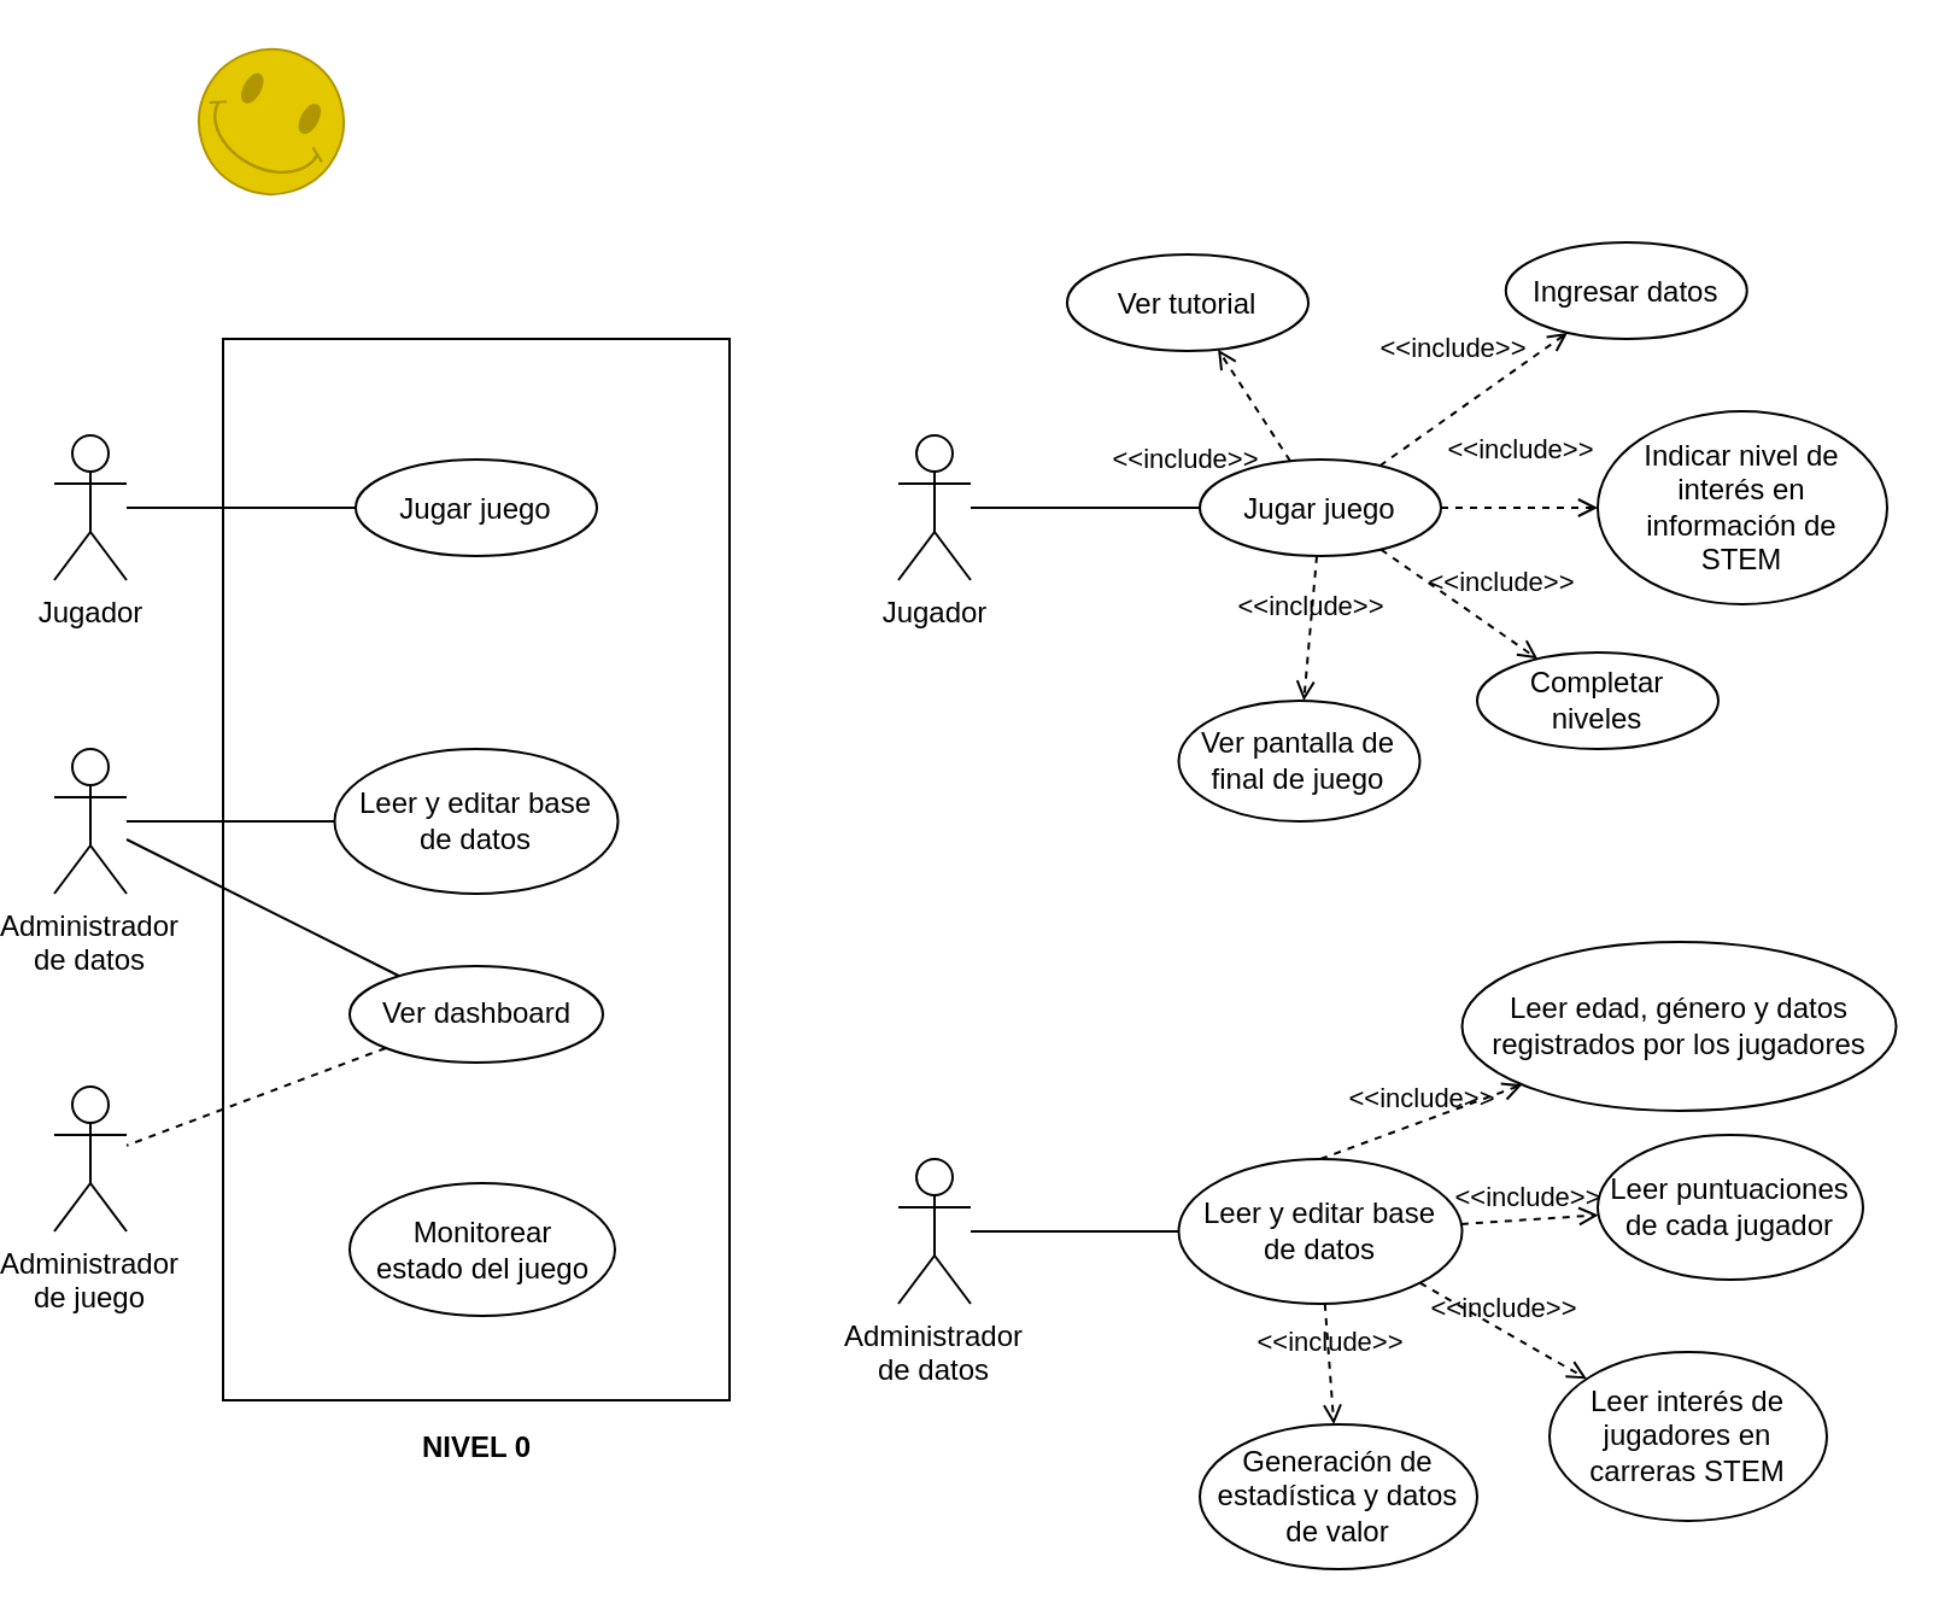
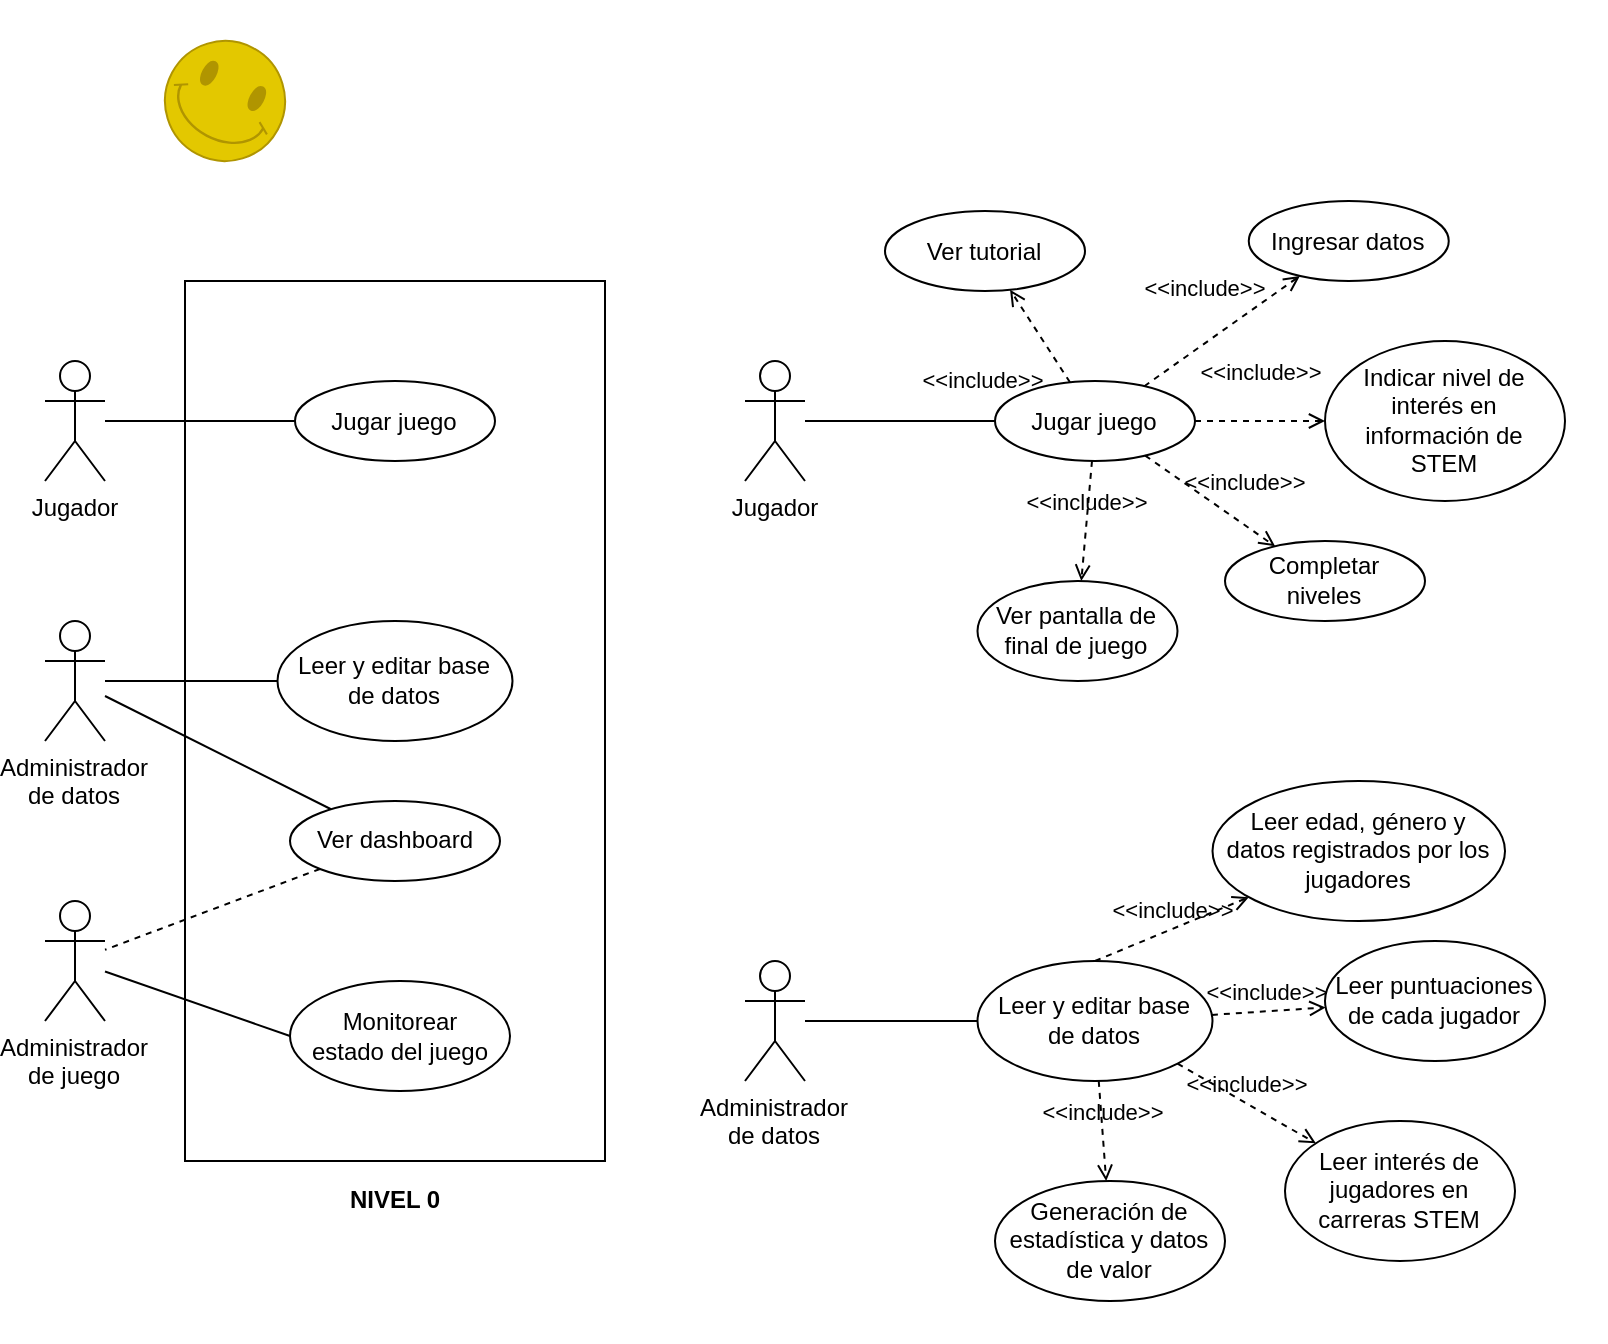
  <mxCell id="0" />
  <mxCell id="1" parent="0" />
  <mxCell id="2" value="" style="rounded=0;whiteSpace=wrap;html=1;" parent="1" vertex="1"><mxGeometry x="90" y="140" width="210" height="440" as="geometry" /></mxCell>
  <mxCell id="3" style="rounded=0;orthogonalLoop=1;jettySize=auto;html=1;entryX=0;entryY=0.5;entryDx=0;entryDy=0;endArrow=none;endFill=0;" parent="1" source="4" target="5" edge="1"><mxGeometry relative="1" as="geometry" /></mxCell>
  <mxCell id="4" value="Jugador" style="shape=umlActor;verticalLabelPosition=bottom;verticalAlign=top;html=1;" parent="1" vertex="1"><mxGeometry x="20" y="180" width="30" height="60" as="geometry" /></mxCell>
  <mxCell id="5" value="Jugar juego" style="ellipse;shadow=0;" parent="1" vertex="1"><mxGeometry x="145" y="190" width="100" height="40" as="geometry" /></mxCell>
  <mxCell id="6" value="" style="verticalLabelPosition=bottom;verticalAlign=top;html=1;shape=mxgraph.basic.smiley;fillColor=#e3c800;strokeColor=#B09500;fontColor=#ffffff;rotation=28;" parent="1" vertex="1"><mxGeometry x="80" y="20" width="60" height="60" as="geometry" /></mxCell>
  <mxCell id="7" value="Administrador de juego" style="shape=umlActor;verticalLabelPosition=bottom;verticalAlign=top;html=1;whiteSpace=wrap;" parent="1" vertex="1"><mxGeometry x="20" y="450" width="30" height="60" as="geometry" /></mxCell>
  <mxCell id="8" style="edgeStyle=none;rounded=0;orthogonalLoop=1;jettySize=auto;html=1;endArrow=none;endFill=0;" parent="1" source="9" target="10" edge="1"><mxGeometry relative="1" as="geometry" /></mxCell>
  <mxCell id="9" value="Administrador de datos" style="shape=umlActor;verticalLabelPosition=bottom;verticalAlign=top;html=1;whiteSpace=wrap;" parent="1" vertex="1"><mxGeometry x="20" y="310" width="30" height="60" as="geometry" /></mxCell>
  <mxCell id="10" value="Leer y editar base de datos" style="ellipse;whiteSpace=wrap;html=1;spacing=4;" parent="1" vertex="1"><mxGeometry x="136.25" y="310" width="117.5" height="60" as="geometry" /></mxCell>
+ <mxCell id="11" style="rounded=0;orthogonalLoop=1;jettySize=auto;html=1;exitX=0;exitY=0.5;exitDx=0;exitDy=0;endArrow=none;endFill=0;" parent="1" source="12" target="7" edge="1"><mxGeometry relative="1" as="geometry" /></mxCell>
  <mxCell id="12" value="Monitorear estado del juego" style="ellipse;shadow=0;whiteSpace=wrap;spacing=8;" parent="1" vertex="1"><mxGeometry x="142.5" y="490" width="110" height="55" as="geometry" /></mxCell>
  <mxCell id="13" style="edgeStyle=none;rounded=0;orthogonalLoop=1;jettySize=auto;html=1;endArrow=none;endFill=0;" parent="1" target="9" edge="1"><mxGeometry relative="1" as="geometry" /></mxCell>
  <mxCell id="14" style="edgeStyle=none;rounded=0;orthogonalLoop=1;jettySize=auto;html=1;endArrow=none;endFill=0;" parent="1" source="16" target="9" edge="1"><mxGeometry relative="1" as="geometry" /></mxCell>
  <mxCell id="15" style="edgeStyle=none;rounded=0;orthogonalLoop=1;jettySize=auto;html=1;endArrow=none;endFill=0;dashed=1;" parent="1" source="16" target="7" edge="1"><mxGeometry relative="1" as="geometry" /></mxCell>
  <mxCell id="16" value="Ver dashboard" style="ellipse;whiteSpace=wrap;html=1;" parent="1" vertex="1"><mxGeometry x="142.5" y="400" width="105" height="40" as="geometry" /></mxCell>
  <mxCell id="17" style="rounded=0;orthogonalLoop=1;jettySize=auto;html=1;entryX=0;entryY=0.5;entryDx=0;entryDy=0;endArrow=none;endFill=0;" parent="1" source="18" target="19" edge="1"><mxGeometry relative="1" as="geometry" /></mxCell>
  <mxCell id="18" value="Jugador" style="shape=umlActor;verticalLabelPosition=bottom;verticalAlign=top;html=1;" parent="1" vertex="1"><mxGeometry x="370" y="180" width="30" height="60" as="geometry" /></mxCell>
  <mxCell id="19" value="Jugar juego" style="ellipse;shadow=0;" parent="1" vertex="1"><mxGeometry x="495" y="190" width="100" height="40" as="geometry" /></mxCell>
  <mxCell id="20" value="&amp;lt;&amp;lt;include&amp;gt;&amp;gt;" style="html=1;verticalAlign=bottom;labelBackgroundColor=none;endArrow=open;endFill=0;dashed=1;" parent="1" source="19" target="21" edge="1"><mxGeometry x="-0.398" y="41" width="160" relative="1" as="geometry"><mxPoint x="640" y="230" as="sourcePoint" /><mxPoint x="680.177" y="216.932" as="targetPoint" /><mxPoint as="offset" /></mxGeometry></mxCell>
  <mxCell id="21" value="Ver tutorial" style="ellipse;shadow=0;" parent="1" vertex="1"><mxGeometry x="440" y="105" width="100" height="40" as="geometry" /></mxCell>
  <mxCell id="22" value="NIVEL 0" style="text;html=1;align=center;verticalAlign=middle;resizable=0;points=[];autosize=1;fontStyle=1" parent="1" vertex="1"><mxGeometry x="165" y="590" width="60" height="20" as="geometry" /></mxCell>
  <mxCell id="23" value="Ingresar datos" style="ellipse;shadow=0;" parent="1" vertex="1"><mxGeometry x="621.88" y="100" width="100" height="40" as="geometry" /></mxCell>
  <mxCell id="24" value="&amp;lt;&amp;lt;include&amp;gt;&amp;gt;" style="html=1;verticalAlign=bottom;labelBackgroundColor=none;endArrow=open;endFill=0;dashed=1;" parent="1" source="19" target="23" edge="1"><mxGeometry x="0.012" y="15" width="160" relative="1" as="geometry"><mxPoint x="600" y="360" as="sourcePoint" /><mxPoint x="760" y="360" as="targetPoint" /><mxPoint as="offset" /></mxGeometry></mxCell>
  <mxCell id="25" style="edgeStyle=none;rounded=0;orthogonalLoop=1;jettySize=auto;html=1;endArrow=none;endFill=0;" parent="1" source="26" target="27" edge="1"><mxGeometry relative="1" as="geometry" /></mxCell>
  <mxCell id="26" value="Administrador de datos" style="shape=umlActor;verticalLabelPosition=bottom;verticalAlign=top;html=1;whiteSpace=wrap;" parent="1" vertex="1"><mxGeometry x="370" y="480" width="30" height="60" as="geometry" /></mxCell>
  <mxCell id="27" value="Leer y editar base de datos" style="ellipse;whiteSpace=wrap;html=1;spacing=4;" parent="1" vertex="1"><mxGeometry x="486.25" y="480" width="117.5" height="60" as="geometry" /></mxCell>
  <mxCell id="28" value="&amp;lt;&amp;lt;include&amp;gt;&amp;gt;" style="html=1;verticalAlign=bottom;labelBackgroundColor=none;endArrow=open;endFill=0;dashed=1;exitX=0.5;exitY=0;exitDx=0;exitDy=0;" parent="1" source="27" target="30" edge="1"><mxGeometry width="160" relative="1" as="geometry"><mxPoint x="500.093" y="470.466" as="sourcePoint" /><mxPoint x="519.898" y="420.002" as="targetPoint" /></mxGeometry></mxCell>
  <mxCell id="29" value="Completar niveles" style="ellipse;shadow=0;spacing=6;whiteSpace=wrap;" parent="1" vertex="1"><mxGeometry x="610" y="270" width="100" height="40" as="geometry" /></mxCell>
- <mxCell id="30" value="Leer edad, género y datos registrados por los jugadores" style="ellipse;shadow=0;whiteSpace=wrap;spacing=4;" parent="1" vertex="1"><mxGeometry x="603.75" y="390" width="180" height="70" as="geometry" /></mxCell>
+ <mxCell id="30" value="Leer edad, género y datos registrados por los jugadores" style="ellipse;shadow=0;whiteSpace=wrap;spacing=4;" parent="1" vertex="1"><mxGeometry x="603.75" y="390" width="146.25" height="70" as="geometry" /></mxCell>
  <mxCell id="31" value="&amp;lt;&amp;lt;include&amp;gt;&amp;gt;" style="html=1;verticalAlign=bottom;labelBackgroundColor=none;endArrow=open;endFill=0;dashed=1;" parent="1" source="19" target="29" edge="1"><mxGeometry x="0.361" y="10" width="160" relative="1" as="geometry"><mxPoint x="600.047" y="211.321" as="sourcePoint" /><mxPoint x="664.992" y="198.711" as="targetPoint" /><mxPoint as="offset" /></mxGeometry></mxCell>
  <mxCell id="32" value="Ver pantalla de final de juego" style="ellipse;shadow=0;spacing=6;whiteSpace=wrap;" parent="1" vertex="1"><mxGeometry x="486.25" y="290" width="100" height="50" as="geometry" /></mxCell>
  <mxCell id="33" value="&amp;lt;&amp;lt;include&amp;gt;&amp;gt;" style="html=1;verticalAlign=bottom;labelBackgroundColor=none;endArrow=open;endFill=0;dashed=1;" parent="1" source="19" target="32" edge="1"><mxGeometry width="160" relative="1" as="geometry"><mxPoint x="580.107" y="237.296" as="sourcePoint" /><mxPoint x="674.992" y="208.711" as="targetPoint" /></mxGeometry></mxCell>
  <mxCell id="34" value="Leer puntuaciones de cada jugador" style="ellipse;shadow=0;whiteSpace=wrap;" parent="1" vertex="1"><mxGeometry x="660" y="470" width="110" height="60" as="geometry" /></mxCell>
  <mxCell id="35" value="&amp;lt;&amp;lt;include&amp;gt;&amp;gt;" style="html=1;verticalAlign=bottom;labelBackgroundColor=none;endArrow=open;endFill=0;dashed=1;" parent="1" source="27" target="34" edge="1"><mxGeometry width="160" relative="1" as="geometry"><mxPoint x="555" y="490" as="sourcePoint" /><mxPoint x="631.147" y="460.024" as="targetPoint" /></mxGeometry></mxCell>
  <mxCell id="36" value="Leer interés de jugadores en carreras STEM" style="ellipse;shadow=0;whiteSpace=wrap;" parent="1" vertex="1"><mxGeometry x="640" y="560" width="115" height="70" as="geometry" /></mxCell>
  <mxCell id="37" value="Indicar nivel de interés en información de STEM" style="ellipse;shadow=0;whiteSpace=wrap;spacing=5;" parent="1" vertex="1"><mxGeometry x="660" y="170" width="120" height="80" as="geometry" /></mxCell>
  <mxCell id="38" value="&amp;lt;&amp;lt;include&amp;gt;&amp;gt;" style="html=1;verticalAlign=bottom;labelBackgroundColor=none;endArrow=open;endFill=0;dashed=1;exitX=1;exitY=1;exitDx=0;exitDy=0;" parent="1" source="27" target="36" edge="1"><mxGeometry width="160" relative="1" as="geometry"><mxPoint x="600" y="580" as="sourcePoint" /><mxPoint x="670.317" y="513.217" as="targetPoint" /></mxGeometry></mxCell>
  <mxCell id="39" value="&amp;lt;&amp;lt;include&amp;gt;&amp;gt;" style="html=1;verticalAlign=bottom;labelBackgroundColor=none;endArrow=open;endFill=0;dashed=1;" parent="1" source="19" target="37" edge="1"><mxGeometry x="0.012" y="15" width="160" relative="1" as="geometry"><mxPoint x="579.651" y="202.6" as="sourcePoint" /><mxPoint x="657.45" y="147.45" as="targetPoint" /><mxPoint as="offset" /></mxGeometry></mxCell>
  <mxCell id="40" value="Generación de estadística y datos de valor" style="ellipse;shadow=0;whiteSpace=wrap;" parent="1" vertex="1"><mxGeometry x="495" y="590" width="115" height="60" as="geometry" /></mxCell>
  <mxCell id="41" value="&amp;lt;&amp;lt;include&amp;gt;&amp;gt;" style="html=1;verticalAlign=bottom;labelBackgroundColor=none;endArrow=open;endFill=0;dashed=1;" parent="1" source="27" target="40" edge="1"><mxGeometry width="160" relative="1" as="geometry"><mxPoint x="596.394" y="541.289" as="sourcePoint" /><mxPoint x="665.578" y="581.045" as="targetPoint" /></mxGeometry></mxCell>
